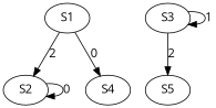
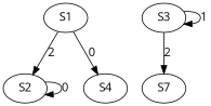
  strict digraph {
    fontname="Open Sans"
    node [fontname="Open Sans"]
    edge [fontname="Open Sans"]
    S1
    S2
    S4
    S3
-   S5
+   S5 [label=S7]
    S1 -> S2 [label=2]
    S1 -> S4 [label=0]
    S2 -> S2 [label=0]
    S3 -> S3 [label=1]
    S3 -> S5 [label=2]
  }
